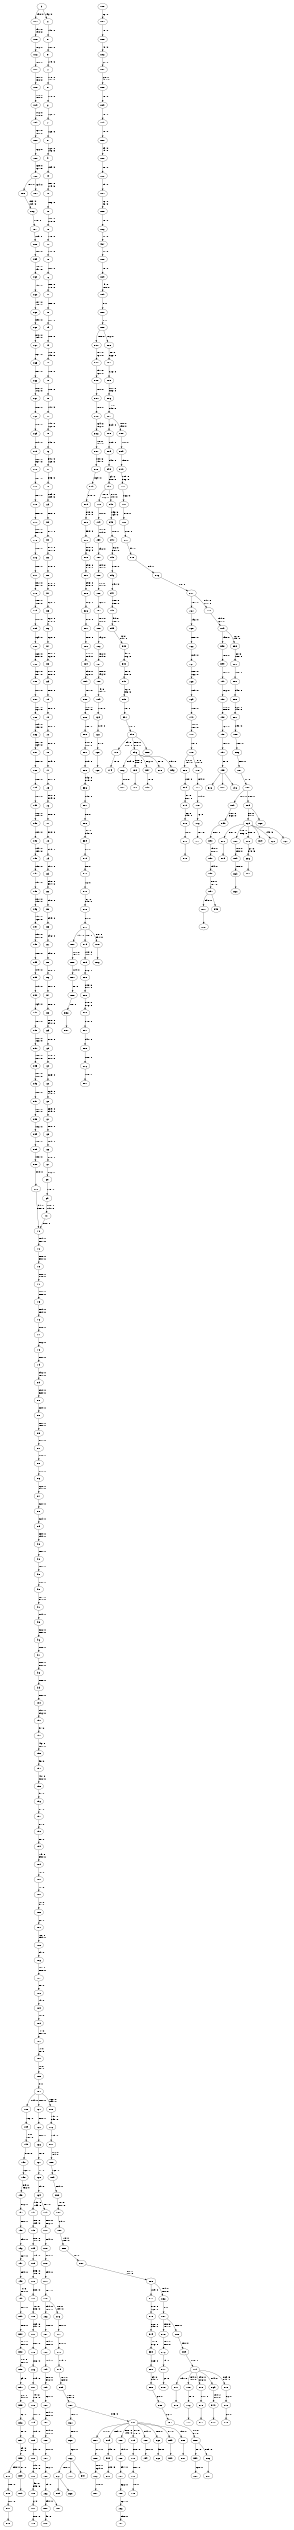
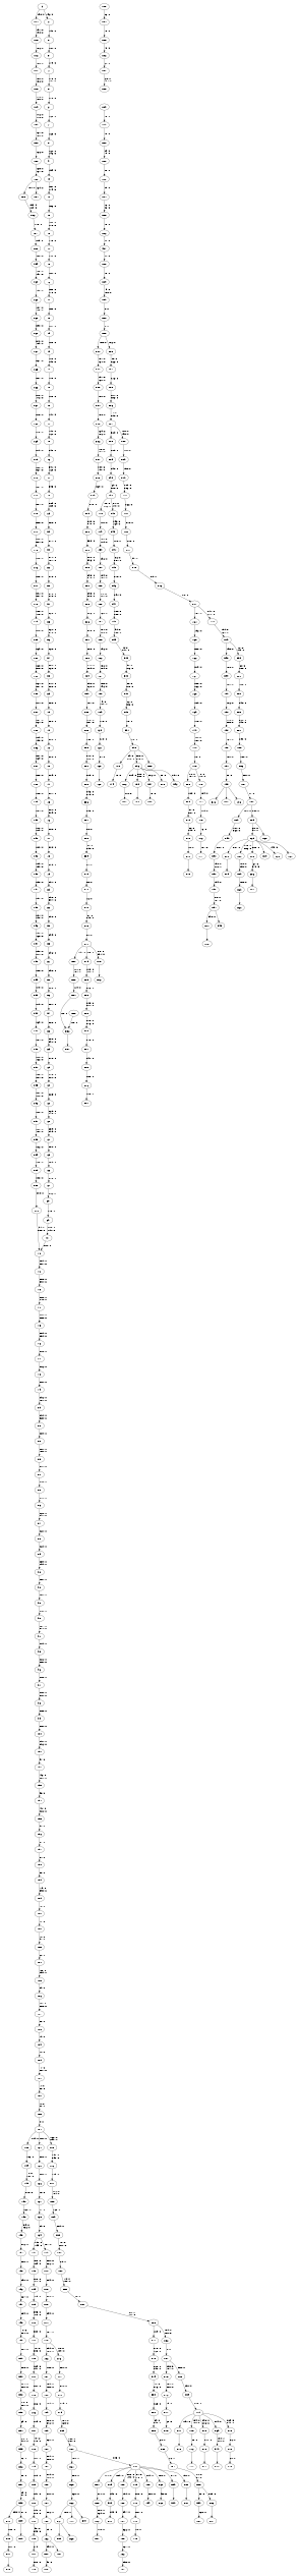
  digraph {
    fontname="DejaVu Sans Mono"
    node [fontname="DejaVu Sans Mono"]
    edge [fontname="DejaVu Sans Mono"]
    547
    548
    544
    545
    542
    543
    541
    540
    539
    538
    536
    537
    535
    534
    533
    532
    530
    531
    528
    529
    526
    527
    525
    524
    522
    523
    520
    521
    519
    516
    517
    514
    515
    513
    512
    509
    510
    508
    507
    506
    505
    504
    503
    502
    501
    500
    499
    498
    497
    496
    495
    494
    493
    492
    491
    490
    489
    488
    486
    487
    485
    484
    483
    482
    480
    481
    478
    479
    476
    477
    475
    474
    473
    472
    471
    470
    469
    468
    467
    466
    465
    464
    462
    463
    461
    460
    459
    458
    457
    456
    455
    454
    453
    452
    451
    450
    449
    448
    446
    447
    445
    442
    443
    441
    440
    438
    439
    436
    437
    435
    434
    433
    432
    431
    430
    429
    428
    427
    426
    424
    425
    423
    422
    421
    420
    419
    418
    417
    416
    415
    414
    413
    412
    411
    410
    409
    408
    407
    405
    546
    511
    406
    404
    403
    402
    401
    400
    399
    398
    394
    395
    393
    392
    391
    390
    389
    386
    387
    385
    384
    383
    382
    381
    380
    379
    377
    378
    376
    375
    373
    374
    372
    370
    371
    369
    367
    550
    368
    366
    444
    397
    365
    364
    362
    363
    360
    361
    359
    358
    356
    357
    355
    354
    353
    352
    351
    350
    349
    348
    347
    345
    346
    344
    343
    342
    341
    340
    339
    338
    337
    336
    335
    334
    333
    332
    331
    330
    329
    328
    327
    326
    325
    324
    323
    322
    321
    320
    319
    318
    317
    316
    315
    314
    313
    312
    311
    309
    310
    307
    308
    306
    518
    396
    305
    388
    304
    303
    302
    301
    300
    299
    298
    297
    296
    295
    294
    293
    292
    291
    290
    289
    288
    286
    287
    285
    283
    284
    282
    281
    280
    279
    278
    277
    276
    275
    274
    273
    272
    271
    270
    269
    268
    267
    266
    265
    264
    260
    549
    263
    261
    259
    262
    258
    257
    256
    255
    254
    253
    252
    251
    250
    249
    248
    247
    246
    245
    244
    243
    242
    241
    240
    239
    238
    237
    236
    235
    234
    233
    232
    231
    230
    229
    228
    n324 [label=927]
    226
    225
    224
    223
    222
    221
    220
    219
    218
    217
    216
    215
    214
    213
    212
    71
    211
    210
    209
    208
    207
    206
    205
    204
    203
    202
    201
    200
    199
    198
    197
    196
    195
    194
    193
    192
    191
    190
    189
    188
    187
    186
    185
    184
    183
    182
    181
    180
    179
    178
    177
    176
    175
    174
    173
    172
    171
    170
    169
    168
    167
    166
    165
    164
    163
    162
    161
    160
    159
    158
    157
    156
    155
    153
    154
    152
    151
    150
    149
    148
    147
    146
    145
    144
    142
    143
    141
    140
    139
    138
    137
    136
    135
    134
    133
    132
    131
    130
    129
    128
    127
    126
    125
    124
    123
    122
    121
    120
    119
    118
    117
    116
    115
    114
    113
    112
    111
    110
    109
    108
    107
    106
    105
    104
    103
    102
    101
    100
    99
    98
    97
    96
    95
    94
    93
    92
    91
    90
    89
    88
    87
    86
    85
    84
    83
    82
    81
    80
    79
    78
    77
    76
    75
    74
    73
    72
    70
    69
    68
    67
    66
    65
    64
    63
    62
    61
    60
    59
    58
    57
    56
    55
    54
    53
    52
    51
    50
    49
    48
    47
    46
    45
    44
    43
    42
    41
    40
    39
    38
    37
    36
    35
    34
    33
    32
    31
    30
    29
    28
    27
    26
    25
    24
    23
    22
    21
    20
    19
    18
    17
    16
    15
    14
    13
    12
    11
    10
    9
    8
    7
    6
    5
    4
    3
    2
    1
    0
    547 -> 548
    544 -> 545
    542 -> 543
    541 -> 542 [label="73,1"]
    540 -> 541 [label="35,2\n190,1"]
    539 -> 540 [label="17,2\n257,1"]
    538 -> 539 [label="480,1"]
    536 -> 537
    535 -> 536 [label="32,1"]
-   534 -> 535 [label="38,1"]
+   534 -> 536 [label="38,1"]
    533 -> 534 [label="249,1"]
    532 -> 533 [label="144,2\n252,1"]
    530 -> 531 [label="165,2"]
    528 -> 529
    526 -> 527 [label="448,2"]
    525 -> 526 [label="128,1\n260,2"]
    524 -> 525 [label="274,1"]
    522 -> 523 [label="95,2"]
    520 -> 521 [label="200,3"]
    519 -> 520 [label="195,1"]
    516 -> 517 [label="348,3"]
    514 -> 515
    513 -> 514 [label="117,1"]
    512 -> 513 [label="182,1"]
    509 -> 510
    508 -> 512 [label="205,1"]
    508 -> 509 [label="57,1"]
    507 -> 508 [label="29,1\n84,2"]
    506 -> 507 [label="52,1"]
    505 -> 506 [label="56,1"]
    504 -> 505 [label="61,1\n171,2"]
    503 -> 504 [label="69,1"]
    502 -> 503 [label="74,1\n281,2"]
    501 -> 502 [label="124,1\n211,2"]
    500 -> 501 [label="138,1"]
    499 -> 500 [label="217,1"]
    498 -> 499 [label="1,2\n234,1"]
    497 -> 498 [label="239,1"]
    496 -> 497 [label="267,1"]
    495 -> 496 [label="291,1"]
    494 -> 495 [label="333,1"]
    493 -> 494 [label="346,1"]
    492 -> 493 [label="59,2\n356,1"]
    491 -> 492 [label="365,1"]
    490 -> 491 [label="378,1"]
    489 -> 490 [label="4,2\n414,1"]
    488 -> 489 [label="436,1"]
    486 -> 487 [label="305,2"]
    485 -> 486 [label="167,1"]
    484 -> 485 [label="366,1"]
    483 -> 484 [label="397,1"]
    482 -> 483 [label="400,1"]
    480 -> 481
    478 -> 479 [label="45,2"]
    476 -> 477 [label="227,3"]
    475 -> 476 [label="76,1"]
    474 -> 475 [label="240,1"]
    473 -> 474 [label="289,1"]
    472 -> 538 [label="11,2\n487,1"]
    472 -> 473 [label="2,2\n472,1"]
    471 -> 472 [label="22,1"]
    470 -> 471 [label="72,1\n121,2"]
    469 -> 470 [label="145,1"]
    468 -> 469 [label="150,1"]
    467 -> 468 [label="213,1\n266,2"]
    466 -> 467 [label="349,1"]
    465 -> 466 [label="353,1"]
    464 -> 465 [label="406,1"]
    462 -> 463
    461 -> 462 [label="34,1"]
    460 -> 461 [label="140,1"]
    459 -> 460 [label="173,1"]
    458 -> 459 [label="9,2\n180,1"]
    457 -> 458 [label="183,1\n196,2"]
    456 -> 457 [label="186,1\n280,2"]
    455 -> 456 [label="196,1"]
    454 -> 455 [label="224,1\n318,2"]
    453 -> 454 [label="263,1"]
    452 -> 453 [label="14,3\n277,1"]
    451 -> 452 [label="209,2\n282,1"]
    450 -> 451 [label="396,1"]
    449 -> 450 [label="421,3\n440,1"]
    448 -> 449 [label="441,1"]
    446 -> 447
    445 -> 446 [label="85,1"]
    442 -> 443 [label="78,2"]
    441 -> 442 [label="254,1"]
    440 -> 441 [label="311,1"]
    438 -> 439 [label="152,2"]
    436 -> 522 [label="191,1"]
    436 -> 437
    435 -> 436 [label="20,1"]
    434 -> 435 [label="236,1"]
    433 -> 434 [label="241,1"]
    432 -> 433 [label="270,1\n418,2"]
    431 -> 432 [label="320,1\n355,2"]
    430 -> 431 [label="361,1"]
    429 -> 430 [label="328,2\n376,1"]
    428 -> 429 [label="420,1"]
    427 -> 428 [label="259,2\n423,1"]
    426 -> 427 [label="443,1"]
    424 -> 425 [label="218,2"]
    423 -> 424 [label="6,1"]
    422 -> 423 [label="93,1\n395,2"]
    421 -> 422 [label="101,1\n175,2"]
    420 -> 421 [label="107,1"]
    419 -> 420 [label="120,1"]
    418 -> 419 [label="134,1"]
    417 -> 418 [label="79,2\n143,1"]
    416 -> 417 [label="149,1"]
    415 -> 416 [label="226,1"]
    414 -> 415 [label="284,1"]
    413 -> 414 [label="189,2\n297,1"]
    412 -> 413 [label="71,2\n308,1"]
    411 -> 412 [label="380,1"]
    410 -> 411 [label="395,1\n415,2"]
    409 -> 410 [label="419,1"]
    408 -> 409 [label="225,2\n474,1"]
    407 -> 408 [label="425,2\n489,1"]
    405 -> 546
    405 -> 511
    405 -> 406
    404 -> 405 [label="33,1"]
    403 -> 404 [label="132,1"]
    402 -> 403 [label="164,1"]
    401 -> 402 [label="178,1\n325,3"]
    400 -> 401 [label="256,1"]
    399 -> 400 [label="382,1"]
    398 -> 399 [label="438,1"]
    394 -> 544 [label="198,1"]
    394 -> 395
    393 -> 394 [label="51,1\n237,3"]
    392 -> 393 [label="109,1"]
    391 -> 392 [label="298,1\n348,4"]
    390 -> 391 [label="354,1"]
    389 -> 390 [label="121,3\n362,1"]
    386 -> 387 [label="135,2"]
    385 -> 386 [label="158,1"]
    384 -> 385 [label="197,1"]
    383 -> 384 [label="242,1"]
    382 -> 383 [label="215,2\n276,1"]
    381 -> 382 [label="105,2\n324,1"]
    380 -> 381 [label="326,1"]
    379 -> 380 [label="410,1\n431,2"]
    377 -> 378 [label="63,2"]
    376 -> 377 [label="19,1"]
    375 -> 376 [label="331,2\n332,1"]
    373 -> 374
    372 -> 373 [label="147,1"]
    370 -> 371
    369 -> 370 [label="200,4\n371,1"]
    367 -> 550
    367 -> 368
    366 -> 367 [label="455,1"]
    366 -> 444
    366 -> 397
    365 -> 366 [label="162,1"]
    364 -> 365 [label="358,1"]
    362 -> 363 [label="95,3"]
    360 -> 361
    359 -> 360 [label="255,1"]
    358 -> 359 [label="118,2\n303,1"]
    356 -> 357
    355 -> 530 [label="21,1"]
    355 -> 356 [label="350,1"]
    354 -> 355 [label="44,1\n54,3"]
    353 -> 354 [label="66,1"]
    352 -> 353 [label="68,1"]
    351 -> 352 [label="89,1\n398,2"]
    350 -> 351 [label="163,1"]
    349 -> 350 [label="71,3\n176,1"]
    348 -> 349 [label="262,1\n283,2"]
    347 -> 348 [label="278,1\n463,2"]
    345 -> 346
    344 -> 532 [label="494,1"]
    344 -> 379 [label="453,1"]
    344 -> 345 [label="28,1\n204,2"]
    343 -> 344 [label="31,1"]
    342 -> 343 [label="37,1\n203,2"]
    341 -> 342 [label="46,1"]
    340 -> 341 [label="55,1"]
    339 -> 340 [label="81,1"]
    338 -> 339 [label="82,1\n201,2"]
    337 -> 338 [label="88,1"]
    336 -> 337 [label="105,1"]
    335 -> 336 [label="106,1\n370,2"]
    334 -> 335 [label="110,1"]
    333 -> 334 [label="144,1\n421,2"]
    332 -> 333 [label="153,1"]
    331 -> 332 [label="172,1\n227,2"]
    330 -> 331 [label="187,1"]
    329 -> 330 [label="203,1\n268,2"]
    328 -> 329 [label="247,1\n330,2"]
    327 -> 328 [label="258,1"]
    326 -> 327 [label="272,1"]
    325 -> 326 [label="286,1"]
    324 -> 325 [label="293,1\n325,2"]
    323 -> 324 [label="295,1\n348,2"]
    322 -> 323 [label="222,2\n306,1"]
    321 -> 322 [label="330,1"]
    320 -> 321 [label="210,2\n341,1"]
    319 -> 320 [label="342,1"]
    318 -> 319 [label="369,1"]
    317 -> 318 [label="100,2\n402,1"]
    316 -> 317 [label="42,2\n417,1"]
    315 -> 316 [label="169,2\n426,1"]
    314 -> 315 [label="428,1"]
    313 -> 314 [label="431,1"]
    312 -> 313 [label="207,2\n462,1"]
    311 -> 312 [label="237,2\n464,1"]
    309 -> 310
    307 -> 308 [label="12,3"]
    306 -> 516 [label="329,1"]
    306 -> 480 [label="232,1\n253,2"]
    306 -> 307 [label="156,1"]
    306 -> 518 [label="12,2"]
    306 -> 396 [label="104,2"]
    305 -> 478 [label="39,2\n111,1"]
    305 -> 306 [label="253,1\n343,2"]
    305 -> 388
    304 -> 305 [label="12,1"]
    303 -> 304 [label="15,1"]
    302 -> 303 [label="16,1\n136,2"]
    301 -> 302 [label="58,1\n122,2"]
    300 -> 301 [label="98,1\n416,2"]
    299 -> 300 [label="5,2\n104,1"]
    298 -> 299 [label="90,2\n133,1"]
    297 -> 298 [label="135,3\n233,1"]
    296 -> 297 [label="294,1"]
    295 -> 296 [label="375,1"]
    294 -> 295 [label="26,2\n384,1"]
    293 -> 294 [label="412,1"]
    292 -> 293 [label="193,2\n469,1"]
    291 -> 448 [label="43,2\n446,1"]
    291 -> 292 [label="14,2\n470,1"]
    290 -> 291 [label="60,1\n222,3"]
    289 -> 290 [label="193,1"]
    288 -> 289 [label="280,1"]
    286 -> 287
    285 -> 286 [label="67,1\n370,3"]
    283 -> 284
    282 -> 524 [label="444,1"]
    282 -> 519 [label="339,1"]
    282 -> 482 [label="218,3\n491,1"]
    282 -> 440 [label="54,2\n473,1"]
    282 -> 438 [label="119,1"]
    282 -> 362 [label="385,1"]
    282 -> 309 [label="24,1"]
    282 -> 283 [label="403,1"]
    281 -> 364 [label="435,1"]
    281 -> 282 [label="103,1"]
    280 -> 281 [label="155,1\n251,2"]
    279 -> 280 [label="184,1\n265,2"]
    278 -> 279 [label="279,1"]
    277 -> 278 [label="344,1"]
    276 -> 277 [label="351,1"]
    275 -> 426 [label="200,2\n488,1"]
    275 -> 276 [label="48,2\n409,1"]
    274 -> 275 [label="157,1"]
    273 -> 274 [label="199,1"]
    272 -> 273 [label="328,1"]
    271 -> 272 [label="359,1"]
    270 -> 271 [label="322,2\n386,1"]
    269 -> 407 [label="102,2\n499,1"]
    269 -> 270 [label="387,1"]
    268 -> 269 [label="10,1"]
    267 -> 268 [label="47,1"]
    266 -> 267 [label="48,1"]
    265 -> 266 [label="355,1"]
    264 -> 265 [label="388,1"]
    260 -> 528 [label="327,1"]
    260 -> 358 [label="285,2\n336,1"]
    260 -> 285 [label="235,1"]
    260 -> 549
    260 -> 263 [label="490,2"]
    260 -> 261
    259 -> 260 [label="35,3\n91,1"]
    259 -> 262
    258 -> 389 [label="424,1"]
    258 -> 259 [label="243,1"]
    257 -> 258 [label="27,1"]
    256 -> 257 [label="131,1"]
    255 -> 256 [label="188,1"]
    254 -> 255 [label="290,1"]
    253 -> 254 [label="381,1\n493,2"]
    252 -> 253 [label="391,1"]
    251 -> 252 [label="458,1"]
    250 -> 251 [label="62,2\n481,1"]
    249 -> 398 [label="495,1"]
    249 -> 250 [label="42,3\n490,1"]
    248 -> 249 [label="100,3\n261,1"]
    247 -> 464 [label="454,1"]
    247 -> 248 [label="204,3\n477,1"]
    246 -> 247 [label="11,1"]
    245 -> 246 [label="50,1"]
    244 -> 245 [label="99,1"]
    243 -> 244 [label="118,1"]
    242 -> 243 [label="148,1"]
    241 -> 242 [label="266,1"]
    240 -> 241 [label="210,3\n316,1"]
    239 -> 240 [label="405,1"]
    238 -> 239 [label="442,1"]
    237 -> 288 [label="360,1"]
    237 -> 238 [label="113,2\n493,1"]
    236 -> 237 [label="2,1\n108,2"]
    235 -> 236 [label="127,2\n136,1"]
    234 -> 235 [label="146,1"]
    233 -> 234 [label="13,2\n166,1"]
    232 -> 311 [label="485,1"]
    232 -> 233 [label="416,1"]
    231 -> 232 [label="5,1"]
    230 -> 231 [label="8,1"]
    229 -> 230 [label="9,1\n185,2"]
    228 -> 229 [label="13,1"]
    n324 -> 228 [label="14,1"]
    226 -> n324 [label="17,1"]
    225 -> 226 [label="18,1"]
    224 -> 225 [label="26,1\n86,2"]
    223 -> 224 [label="30,1"]
    222 -> 223 [label="35,1"]
    221 -> 222 [label="39,1\n70,2"]
    220 -> 221 [label="42,1"]
    219 -> 220 [label="43,1"]
-   218 -> 219 [label="45,1"]
    217 -> 218 [label="62,1\n214,2"]
    216 -> 217 [label="64,1"]
    215 -> 216 [label="70,1"]
    214 -> 215 [label="75,1"]
    213 -> 214 [label="86,1"]
    212 -> 71 [label="90,1\n338,2"]
    71 -> 72 [label="230,1\n287,2"]
    211 -> 212 [label="100,1"]
    210 -> 211 [label="108,1"]
    209 -> 210 [label="113,1"]
    208 -> 209 [label="116,1"]
    207 -> 208 [label="121,1\n451,2"]
    206 -> 207 [label="122,1"]
    205 -> 206 [label="127,1\n141,2"]
    204 -> 205 [label="135,1\n154,2"]
    203 -> 204 [label="141,1\n466,2"]
    202 -> 203 [label="154,1"]
    201 -> 202 [label="169,1"]
    200 -> 201 [label="170,1"]
    199 -> 200 [label="179,1"]
    198 -> 199 [label="185,1"]
    197 -> 198 [label="201,1\n244,2"]
    196 -> 197 [label="202,1\n465,2"]
    195 -> 196 [label="204,1\n208,2"]
    194 -> 195 [label="207,1"]
    193 -> 194 [label="208,1"]
    192 -> 193 [label="209,1\n450,2"]
    191 -> 192 [label="210,1"]
    190 -> 191 [label="212,1\n229,2"]
    189 -> 190 [label="214,1"]
    188 -> 189 [label="215,1"]
    187 -> 188 [label="222,1"]
    186 -> 187 [label="227,1\n269,2"]
    185 -> 186 [label="229,1\n408,2"]
    184 -> 185 [label="237,1\n264,2"]
    183 -> 184 [label="244,1"]
    182 -> 183 [label="264,1\n357,2"]
    181 -> 182 [label="268,1\n345,2"]
    180 -> 181 [label="269,1"]
    179 -> 180 [label="271,1"]
    178 -> 179 [label="285,1\n445,2"]
    177 -> 178 [label="304,1\n337,2"]
    176 -> 177 [label="313,1"]
    175 -> 176 [label="315,1"]
    174 -> 175 [label="318,1\n334,2"]
    173 -> 174 [label="325,1"]
    172 -> 173 [label="334,1"]
    171 -> 172 [label="337,1"]
    170 -> 171 [label="338,1\n367,2"]
    169 -> 170 [label="340,1"]
    168 -> 169 [label="343,1"]
    167 -> 168 [label="345,1"]
    166 -> 167 [label="348,1\n476,2"]
    165 -> 166 [label="357,1"]
    164 -> 165 [label="367,1"]
    163 -> 164 [label="370,1\n439,2"]
    162 -> 163 [label="390,1"]
    161 -> 162 [label="407,1\n413,2"]
    160 -> 161 [label="408,1"]
    159 -> 160 [label="413,1\n497,2"]
    158 -> 159 [label="421,1"]
    157 -> 158 [label="439,1"]
    156 -> 157 [label="445,1"]
    155 -> 156 [label="450,1\n460,2"]
    153 -> 155 [label="451,1"]
    153 -> 154 [label="460,1"]
    152 -> 153 [label="465,1\n467,2"]
    151 -> 152 [label="466,1"]
    150 -> 151 [label="467,1\n482,2"]
    149 -> 150 [label="476,1\n478,2"]
    148 -> 149 [label="478,1\n483,2"]
    147 -> 148 [label="482,1\n486,2"]
    146 -> 147 [label="483,1"]
    145 -> 146 [label="486,1"]
    144 -> 145 [label="497,1\n498,2"]
    142 -> 143 [label="65,2"]
    141 -> 142 [label="36,1"]
    140 -> 547 [label="194,1"]
    140 -> 445 [label="139,1\n283,3"]
    140 -> 372 [label="192,1\n216,2"]
    140 -> 369 [label="379,1"]
    140 -> 141 [label="189,3\n300,1"]
    139 -> 140 [label="223,1"]
    138 -> 139 [label="302,1"]
    137 -> 375 [label="305,3\n437,1"]
    137 -> 138 [label="323,1"]
    136 -> 137 [label="3,1"]
    135 -> 347 [label="429,1"]
    135 -> 136 [label="430,1\n452,2"]
    134 -> 135 [label="23,1\n447,2"]
    133 -> 134 [label="25,1"]
    132 -> 133 [label="40,1\n123,2"]
    131 -> 132 [label="80,1"]
    130 -> 131 [label="78,3\n114,1"]
    129 -> 130 [label="130,1"]
    128 -> 129 [label="165,1"]
    127 -> 128 [label="174,1\n259,3"]
    126 -> 127 [label="219,1"]
    125 -> 126 [label="292,2\n392,1"]
    124 -> 488 [label="449,1"]
    124 -> 264 [label="411,1"]
    124 -> 125 [label="168,2\n399,1"]
    123 -> 124 [label="0,1"]
    122 -> 123 [label="1,1\n53,2"]
    121 -> 122 [label="4,1\n83,2"]
    120 -> 121 [label="7,1\n137,2"]
    119 -> 120 [label="41,1"]
    118 -> 119 [label="49,1"]
    117 -> 118 [label="53,1"]
    116 -> 117 [label="54,1\n228,2"]
    115 -> 116 [label="59,1"]
    114 -> 115 [label="63,1\n159,2"]
    113 -> 114 [label="65,1"]
    112 -> 113 [label="71,1\n97,2"]
    111 -> 112 [label="77,1"]
    110 -> 111 [label="78,1"]
    109 -> 110 [label="79,1\n393,2"]
    108 -> 109 [label="83,1"]
    107 -> 108 [label="84,1"]
    106 -> 107 [label="87,1"]
    105 -> 106 [label="92,1"]
    104 -> 105 [label="94,1\n126,2"]
    103 -> 104 [label="95,1"]
    102 -> 103 [label="96,1\n231,2"]
    101 -> 102 [label="97,1"]
    100 -> 101 [label="102,1\n206,2"]
    99 -> 100 [label="112,1"]
    98 -> 99 [label="115,1"]
    97 -> 98 [label="123,1\n312,2"]
    96 -> 97 [label="125,1"]
    95 -> 96 [label="126,1\n352,2"]
    94 -> 95 [label="129,1"]
    93 -> 94 [label="137,1\n374,2"]
    92 -> 93 [label="142,1"]
    91 -> 92 [label="151,1"]
    90 -> 91 [label="152,1"]
    89 -> 90 [label="159,1\n299,2"]
    88 -> 89 [label="160,1"]
    87 -> 88 [label="161,1"]
    86 -> 87 [label="168,1\n177,2"]
    85 -> 86 [label="171,1"]
    84 -> 85 [label="175,1"]
    83 -> 84 [label="177,1"]
    82 -> 83 [label="181,1\n433,2"]
    81 -> 82 [label="189,1"]
    80 -> 81 [label="200,1\n363,2"]
    79 -> 80 [label="206,1\n434,2"]
    78 -> 79 [label="211,1"]
    77 -> 78 [label="216,1"]
    76 -> 77 [label="218,1"]
    75 -> 76 [label="220,1\n230,2"]
    74 -> 75 [label="221,1\n335,2"]
    73 -> 74 [label="225,1\n248,2"]
    72 -> 73 [label="228,1\n301,2"]
    70 -> 71 [label="231,1"]
    69 -> 70 [label="238,1\n404,2"]
    68 -> 69 [label="245,1"]
    67 -> 68 [label="246,1"]
    66 -> 67 [label="248,1"]
    65 -> 66 [label="250,1"]
    64 -> 65 [label="251,1"]
    63 -> 64 [label="259,1\n309,2"]
    62 -> 63 [label="260,1\n273,2"]
    61 -> 62 [label="265,1"]
    60 -> 61 [label="273,1\n314,2"]
    59 -> 60 [label="275,1"]
    58 -> 59 [label="281,1\n394,2"]
    57 -> 58 [label="283,1"]
    56 -> 57 [label="287,1"]
    55 -> 56 [label="288,1"]
    54 -> 55 [label="292,1"]
    53 -> 54 [label="296,1"]
    52 -> 53 [label="299,1"]
    51 -> 52 [label="301,1"]
    50 -> 51 [label="305,1\n307,2"]
    49 -> 50 [label="307,1"]
    48 -> 49 [label="309,1"]
    47 -> 48 [label="310,1"]
    46 -> 47 [label="312,1"]
    45 -> 46 [label="314,1\n319,2"]
    44 -> 45 [label="317,1"]
    43 -> 44 [label="319,1"]
    42 -> 43 [label="321,1"]
    41 -> 42 [label="322,1"]
    40 -> 41 [label="331,1"]
    39 -> 40 [label="335,1"]
    38 -> 39 [label="347,1\n383,2"]
    37 -> 38 [label="352,1\n368,2"]
    36 -> 37 [label="363,1"]
    35 -> 36 [label="364,1\n372,2"]
    34 -> 35 [label="368,1"]
    33 -> 34 [label="372,1\n373,2"]
    32 -> 33 [label="373,1"]
    31 -> 32 [label="374,1\n427,2"]
    30 -> 31 [label="377,1"]
    29 -> 30 [label="383,1"]
    28 -> 29 [label="389,1\n459,2"]
    27 -> 28 [label="393,1"]
    26 -> 27 [label="394,1\n468,2"]
    25 -> 26 [label="398,1"]
    24 -> 25 [label="401,1\n461,2"]
    23 -> 24 [label="404,1"]
    22 -> 23 [label="415,1"]
    21 -> 22 [label="418,1"]
    20 -> 21 [label="422,1\n492,2"]
    19 -> 20 [label="425,1"]
    18 -> 19 [label="427,1"]
    17 -> 18 [label="432,1"]
    16 -> 17 [label="433,1\n475,2"]
    15 -> 16 [label="434,1"]
    14 -> 15 [label="447,1"]
    13 -> 14 [label="448,1"]
    12 -> 13 [label="452,1\n471,2"]
    11 -> 12 [label="456,1"]
    10 -> 11 [label="457,1\n479,2"]
    9 -> 10 [label="459,1"]
    8 -> 9 [label="461,1\n496,2"]
    7 -> 8 [label="463,1"]
    6 -> 7 [label="468,1"]
    5 -> 6 [label="471,1"]
    4 -> 5 [label="475,1\n484,2"]
    3 -> 4 [label="479,1"]
    2 -> 3 [label="484,1"]
    1 -> 2 [label="492,1"]
    0 -> 144 [label="498,1"]
    0 -> 1 [label="496,1"]
  }
